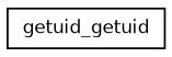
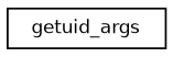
  digraph {
    rankdir=LR
-   n1 [color=black fillcolor=white fontname=Helvetica fontsize=10 height=0.2 label=getuid_getuid shape=record style=filled width=0.4]
+   n1 [color=black fillcolor=white fontname=Helvetica fontsize=10 height=0.2 label=getuid_args shape=record style=filled width=0.4]
  }
